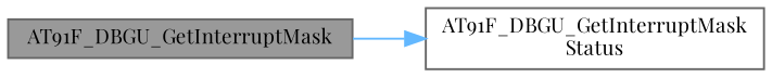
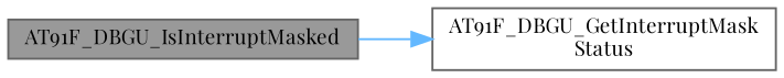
  digraph {
    rankdir=LR
    fontname="Playfair Display"
    node [fontname="Playfair Display" fontsize=10 shape=box style=filled]
-   n1 [color=gray40 fillcolor=grey60 fontcolor=black height=0.2 label=AT91F_DBGU_GetInterruptMask width=0.4]
+   n1 [color=gray40 fillcolor=grey60 fontcolor=black height=0.2 label=AT91F_DBGU_IsInterruptMasked width=0.4]
    n2 [color=grey40 fillcolor=white height=0.2 label="AT91F_DBGU_GetInterruptMask\lStatus" width=0.4]
    n1 -> n2 [color=steelblue1 fontname="Playfair Display" fontsize=10 labelfontname=Helvetica labelfontsize=10 style=solid]
  }
